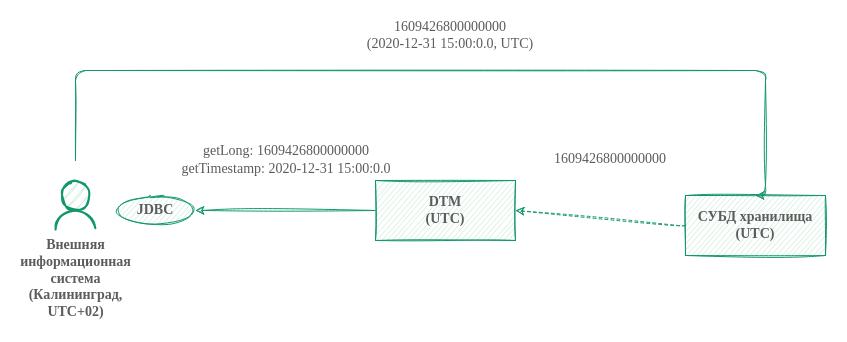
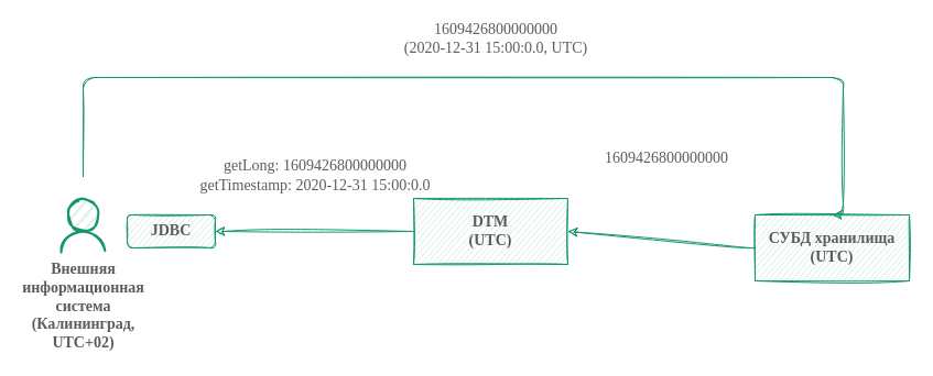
  <mxCell id="0" />
  <mxCell id="1" parent="0" />
  <mxCell id="2" value="" style="edgeStyle=orthogonalEdgeStyle;curved=0;rounded=1;orthogonalLoop=1;jettySize=auto;html=1;startArrow=classic;startFill=1;endArrow=none;endFill=0;fontFamily=Comic Sans MS;entryX=0;entryY=0.5;entryDx=0;entryDy=0;fontColor=#5C5C5C;sketch=1;strokeColor=#12976B;exitX=1;exitY=0.5;exitDx=0;exitDy=0;" edge="1" parent="1" source="4" target="3"><mxGeometry relative="1" as="geometry"><mxPoint x="275" y="210" as="targetPoint" /><mxPoint x="315" y="280" as="sourcePoint" /></mxGeometry></mxCell>
  <mxCell id="3" value="&lt;font style=&quot;font-size: 14px&quot;&gt;DTM&lt;br&gt;(UTC)&lt;/font&gt;" style="rounded=0;whiteSpace=wrap;html=1;fontStyle=1;fontFamily=Comic Sans MS;fontColor=#5C5C5C;sketch=1;fillStyle=auto;strokeColor=#12976B;fillColor=#CCEBD8;" vertex="1" parent="1"><mxGeometry x="375" y="180" width="140" height="60" as="geometry" /></mxCell>
- <mxCell id="4" value="&lt;font style=&quot;font-size: 14px&quot;&gt;JDBC&lt;/font&gt;" style="ellipse;whiteSpace=wrap;html=1;strokeWidth=1;fontStyle=1;fontFamily=Comic Sans MS;fontColor=#5C5C5C;sketch=1;fillColor=#CCEBD8;strokeColor=#12976B;" vertex="1" parent="1"><mxGeometry x="115" y="195" width="80" height="30" as="geometry" /></mxCell>
+ <mxCell id="4" value="&lt;font style=&quot;font-size: 14px&quot;&gt;JDBC&lt;/font&gt;" style="rounded=1;whiteSpace=wrap;html=1;strokeWidth=1;fontStyle=1;fontFamily=Comic Sans MS;fontColor=#5C5C5C;sketch=1;fillColor=#CCEBD8;strokeColor=#12976B;" vertex="1" parent="1"><mxGeometry x="115" y="195" width="80" height="30" as="geometry" /></mxCell>
  <mxCell id="5" value="" style="group;fontStyle=1;fontFamily=Comic Sans MS;fontColor=#5C5C5C;sketch=1;opacity=40;" vertex="1" connectable="0" parent="1"><mxGeometry x="55" y="180" width="40" height="70" as="geometry" /></mxCell>
  <mxCell id="6" value="" style="ellipse;whiteSpace=wrap;html=1;rounded=0;strokeWidth=2;fontFamily=Comic Sans MS;fontColor=#5C5C5C;sketch=1;strokeColor=#12976B;fillColor=#CCEBD8;" vertex="1" parent="5"><mxGeometry x="5" width="30" height="30" as="geometry" /></mxCell>
  <mxCell id="7" value="" style="verticalLabelPosition=bottom;verticalAlign=top;html=1;shape=mxgraph.basic.arc;startAngle=0.758;endAngle=0.232;rounded=0;strokeWidth=2;fontFamily=Comic Sans MS;fontColor=#5C5C5C;sketch=1;fillColor=none;strokeColor=#12976B;" vertex="1" parent="5"><mxGeometry y="30" width="40" height="40" as="geometry" /></mxCell>
  <mxCell id="8" value="&lt;span style=&quot;font-size: 12px ; font-style: normal ; letter-spacing: normal ; text-indent: 0px ; text-transform: none ; word-spacing: 0px ; display: inline ; float: none&quot;&gt;&lt;font face=&quot;Comic Sans MS&quot; style=&quot;font-size: 14px&quot;&gt;&lt;b&gt;Внешняя информационная система&lt;br&gt;(Калининград, UTC+02)&lt;br&gt;&lt;/b&gt;&lt;/font&gt;&lt;/span&gt;" style="text;whiteSpace=wrap;html=1;fontStyle=0;align=center;fontFamily=Courier New;fontColor=#5C5C5C;sketch=1;" vertex="1" parent="1"><mxGeometry x="20" y="230" width="111" height="90" as="geometry" /></mxCell>
  <mxCell id="9" value="&lt;p style=&quot;line-height: 120% ; font-size: 14px&quot;&gt;&lt;b&gt;СУБД хранилища&lt;br&gt;(UTC&lt;/b&gt;&lt;b&gt;)&lt;br&gt;&lt;/b&gt;&lt;/p&gt;" style="rounded=0;whiteSpace=wrap;html=1;fontStyle=0;fontFamily=Comic Sans MS;fontColor=#5C5C5C;sketch=1;fillColor=#CCEBD8;strokeColor=#12976B;" vertex="1" parent="1"><mxGeometry x="685" y="195" width="140" height="60" as="geometry" /></mxCell>
- <mxCell id="10" value="" style="endArrow=classic;html=1;entryX=1;entryY=0.5;entryDx=0;entryDy=0;shadow=0;curved=1;fontFamily=Comic Sans MS;fontColor=#5C5C5C;sketch=1;strokeColor=#12976B;exitX=0;exitY=0.5;exitDx=0;exitDy=0;dashed=1;" edge="1" parent="1" target="3" source="9"><mxGeometry width="50" height="50" relative="1" as="geometry"><mxPoint x="605" y="160" as="sourcePoint" /><mxPoint x="709" y="210" as="targetPoint" /><Array as="points" /></mxGeometry></mxCell>
+ <mxCell id="10" value="" style="endArrow=classic;html=1;entryX=1;entryY=0.5;entryDx=0;entryDy=0;shadow=0;curved=1;fontFamily=Comic Sans MS;fontColor=#5C5C5C;sketch=1;strokeColor=#12976B;exitX=0;exitY=0.5;exitDx=0;exitDy=0;" edge="1" parent="1" target="3" source="9"><mxGeometry width="50" height="50" relative="1" as="geometry"><mxPoint x="605" y="160" as="sourcePoint" /><mxPoint x="709" y="210" as="targetPoint" /><Array as="points" /></mxGeometry></mxCell>
  <mxCell id="11" value="" style="edgeStyle=orthogonalEdgeStyle;curved=0;rounded=1;orthogonalLoop=1;jettySize=auto;html=1;endArrow=none;endFill=0;startArrow=classic;startFill=1;fontFamily=Comic Sans MS;exitX=0.5;exitY=0;exitDx=0;exitDy=0;fontColor=#5C5C5C;sketch=1;strokeColor=#12976B;" edge="1" parent="1" source="9"><mxGeometry relative="1" as="geometry"><mxPoint x="350.75" y="440" as="sourcePoint" /><mxPoint x="75" y="160" as="targetPoint" /><Array as="points"><mxPoint x="765" y="70" /><mxPoint x="75" y="70" /></Array></mxGeometry></mxCell>
  <mxCell id="12" value="&lt;font color=&quot;#5c5c5c&quot; face=&quot;comic sans ms&quot; style=&quot;font-size: 14px&quot;&gt;1609426800000000 &lt;br&gt;(2020-12-31 15:00:0.0, UTC)&lt;/font&gt;" style="text;html=1;strokeColor=none;fillColor=none;align=center;verticalAlign=middle;whiteSpace=wrap;rounded=0;" vertex="1" parent="1"><mxGeometry x="320" y="20" width="260" height="30" as="geometry" /></mxCell>
- <mxCell id="13" value="&lt;font color=&quot;#5c5c5c&quot; face=&quot;comic sans ms&quot;&gt;&lt;font style=&quot;font-size: 14px&quot;&gt;1609426800000000 &lt;/font&gt;&lt;br&gt;&lt;/font&gt;" style="text;html=1;strokeColor=none;fillColor=none;align=center;verticalAlign=middle;whiteSpace=wrap;rounded=0;" vertex="1" parent="1"><mxGeometry x="525" y="149" width="170" height="20" as="geometry" /></mxCell>
+ <mxCell id="13" value="&lt;font color=&quot;#5c5c5c&quot; face=&quot;comic sans ms&quot;&gt;&lt;font style=&quot;font-size: 14px&quot;&gt;1609426800000000 &lt;/font&gt;&lt;br&gt;&lt;/font&gt;" style="text;html=1;strokeColor=none;fillColor=none;align=center;verticalAlign=middle;whiteSpace=wrap;rounded=0;" vertex="1" parent="1"><mxGeometry x="520" y="134" width="170" height="20" as="geometry" /></mxCell>
  <mxCell id="14" value="&lt;font style=&quot;font-size: 14px&quot;&gt;&lt;font color=&quot;#5c5c5c&quot; face=&quot;comic sans ms&quot; style=&quot;font-size: 14px&quot;&gt;getLong: 1609426800000000&lt;br&gt;getTimestamp:&amp;nbsp;&lt;/font&gt;&lt;span style=&quot;color: rgb(92 , 92 , 92) ; font-family: &amp;#34;comic sans ms&amp;#34;&quot;&gt;2020-12-31 15:00:0.0&lt;/span&gt;&lt;/font&gt;&lt;font color=&quot;#5c5c5c&quot; face=&quot;comic sans ms&quot; style=&quot;font-size: 14px&quot;&gt;&lt;font style=&quot;font-size: 14px&quot;&gt;&lt;br&gt;&amp;nbsp;&amp;nbsp;&lt;/font&gt;&lt;br&gt;&lt;/font&gt;" style="text;html=1;strokeColor=none;fillColor=none;align=center;verticalAlign=middle;whiteSpace=wrap;rounded=0;" vertex="1" parent="1"><mxGeometry x="131" y="145" width="310" height="45" as="geometry" /></mxCell>
